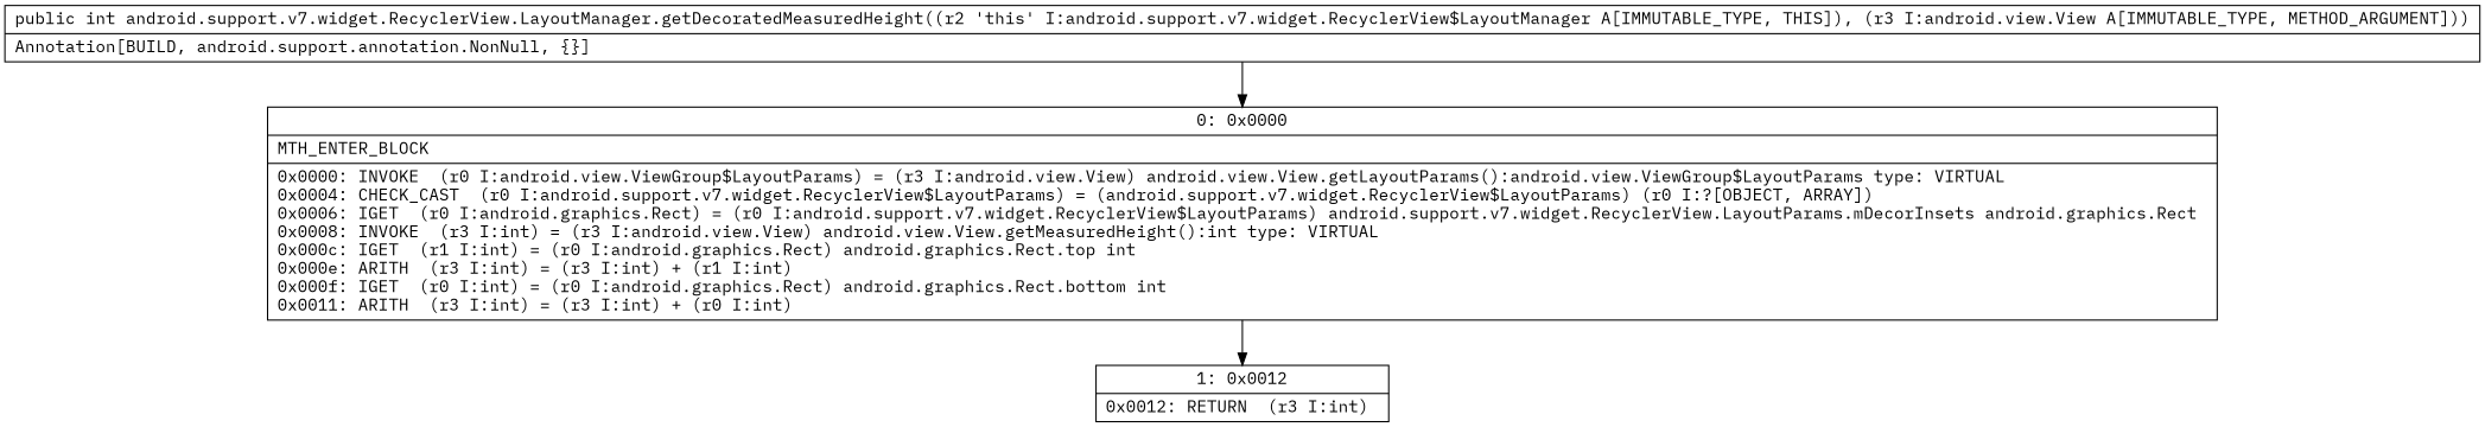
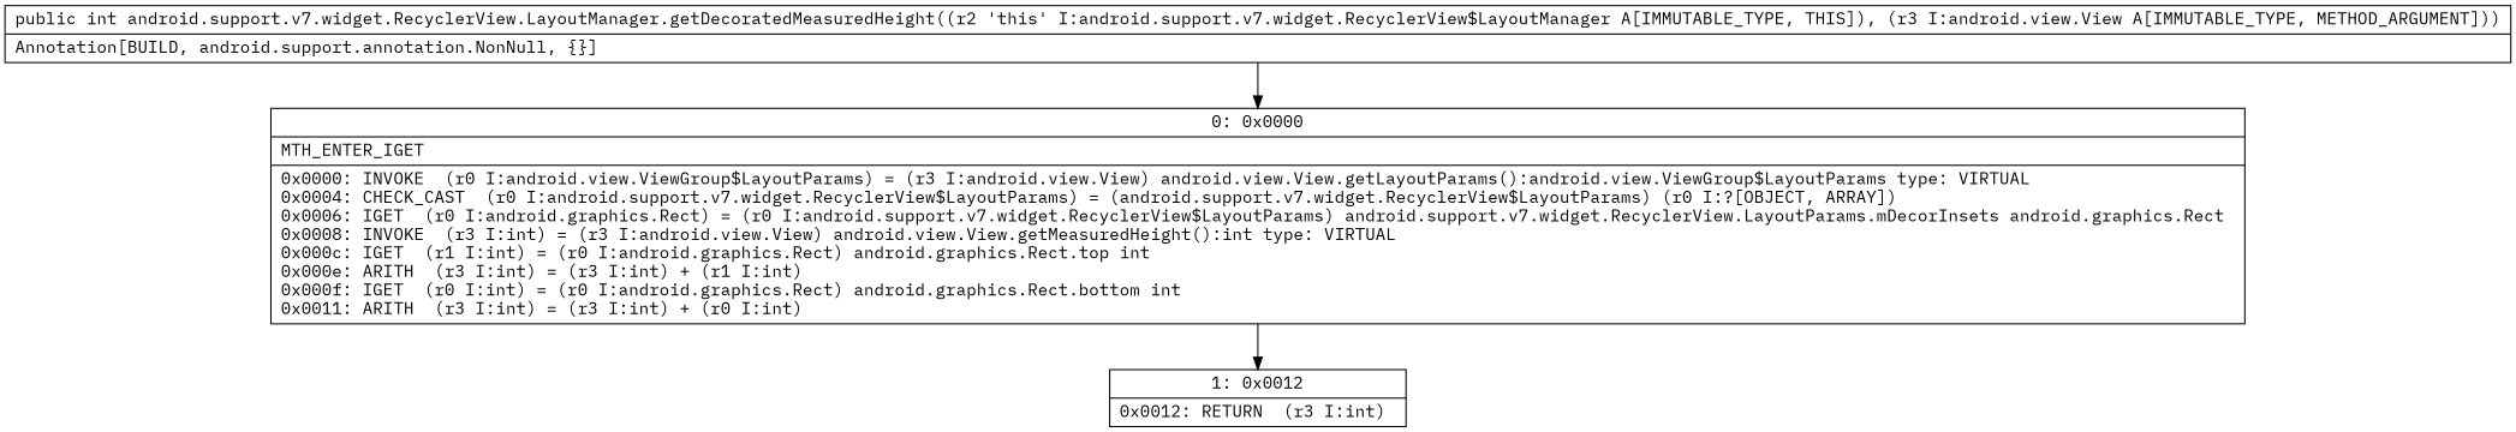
  digraph {
    fontname="IBM Plex Mono"
    node [shape=record fontname="IBM Plex Mono"]
    edge [fontname="IBM Plex Mono"]
-   n1 [label="{0\:\ 0x0000|MTH_ENTER_BLOCK\l|0x0000: INVOKE  (r0 I:android.view.ViewGroup$LayoutParams) = (r3 I:android.view.View) android.view.View.getLayoutParams():android.view.ViewGroup$LayoutParams type: VIRTUAL \l0x0004: CHECK_CAST  (r0 I:android.support.v7.widget.RecyclerView$LayoutParams) = (android.support.v7.widget.RecyclerView$LayoutParams) (r0 I:?[OBJECT, ARRAY]) \l0x0006: IGET  (r0 I:android.graphics.Rect) = (r0 I:android.support.v7.widget.RecyclerView$LayoutParams) android.support.v7.widget.RecyclerView.LayoutParams.mDecorInsets android.graphics.Rect \l0x0008: INVOKE  (r3 I:int) = (r3 I:android.view.View) android.view.View.getMeasuredHeight():int type: VIRTUAL \l0x000c: IGET  (r1 I:int) = (r0 I:android.graphics.Rect) android.graphics.Rect.top int \l0x000e: ARITH  (r3 I:int) = (r3 I:int) + (r1 I:int) \l0x000f: IGET  (r0 I:int) = (r0 I:android.graphics.Rect) android.graphics.Rect.bottom int \l0x0011: ARITH  (r3 I:int) = (r3 I:int) + (r0 I:int) \l}"]
+   n1 [label="{0\:\ 0x0000|MTH_ENTER_IGET\l|0x0000: INVOKE  (r0 I:android.view.ViewGroup$LayoutParams) = (r3 I:android.view.View) android.view.View.getLayoutParams():android.view.ViewGroup$LayoutParams type: VIRTUAL \l0x0004: CHECK_CAST  (r0 I:android.support.v7.widget.RecyclerView$LayoutParams) = (android.support.v7.widget.RecyclerView$LayoutParams) (r0 I:?[OBJECT, ARRAY]) \l0x0006: IGET  (r0 I:android.graphics.Rect) = (r0 I:android.support.v7.widget.RecyclerView$LayoutParams) android.support.v7.widget.RecyclerView.LayoutParams.mDecorInsets android.graphics.Rect \l0x0008: INVOKE  (r3 I:int) = (r3 I:android.view.View) android.view.View.getMeasuredHeight():int type: VIRTUAL \l0x000c: IGET  (r1 I:int) = (r0 I:android.graphics.Rect) android.graphics.Rect.top int \l0x000e: ARITH  (r3 I:int) = (r3 I:int) + (r1 I:int) \l0x000f: IGET  (r0 I:int) = (r0 I:android.graphics.Rect) android.graphics.Rect.bottom int \l0x0011: ARITH  (r3 I:int) = (r3 I:int) + (r0 I:int) \l}"]
    n2 [label="{1\:\ 0x0012|0x0012: RETURN  (r3 I:int) \l}"]
    n3 [label="{public int android.support.v7.widget.RecyclerView.LayoutManager.getDecoratedMeasuredHeight((r2 'this' I:android.support.v7.widget.RecyclerView$LayoutManager A[IMMUTABLE_TYPE, THIS]), (r3 I:android.view.View A[IMMUTABLE_TYPE, METHOD_ARGUMENT]))  | Annotation[BUILD, android.support.annotation.NonNull, \{\}]\l}"]
    n1 -> n2
    n3 -> n1
  }
